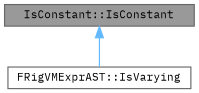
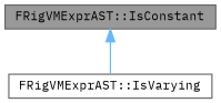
  digraph {
    rankdir=TB
    fontname="IBM Plex Mono"
    node [fontname="IBM Plex Mono" fontsize=10 shape=box style=filled]
-   n1 [color=gray40 fillcolor=grey60 fontcolor=black height=0.2 label="IsConstant::IsConstant" width=0.4]
+   n1 [color=gray40 fillcolor=grey60 fontcolor=black height=0.2 label="FRigVMExprAST::IsConstant" width=0.4]
    n2 [color=grey40 fillcolor=white height=0.2 label="FRigVMExprAST::IsVarying" width=0.4]
    n1 -> n2 [color=steelblue1 dir=back fontname="IBM Plex Mono" fontsize=10 labelfontname=Helvetica labelfontsize=10 style=solid]
  }
